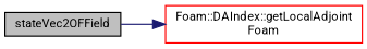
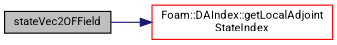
  digraph {
    rankdir=LR
    fontname=Roboto
    node [fontname=Roboto fontsize=10 shape=record]
    n1 [color=black fillcolor=grey75 fontcolor=black height=0.2 label=stateVec2OFField style=filled width=0.4]
-   n2 [color=red height=0.2 label="Foam::DAIndex::getLocalAdjoint\lFoam" width=0.4]
+   n2 [color=red height=0.2 label="Foam::DAIndex::getLocalAdjoint\lStateIndex" width=0.4]
    n1 -> n2 [color=midnightblue fontname=Roboto fontsize=10 labelfontname=Helvetica labelfontsize=10 style=solid]
  }
